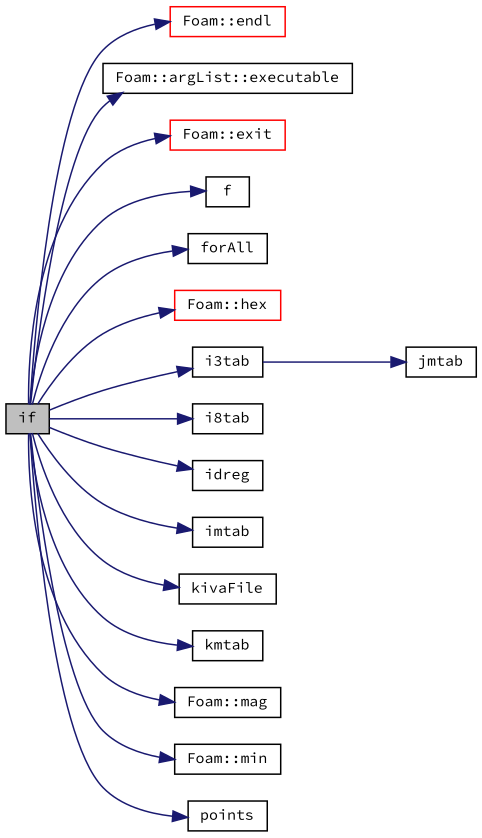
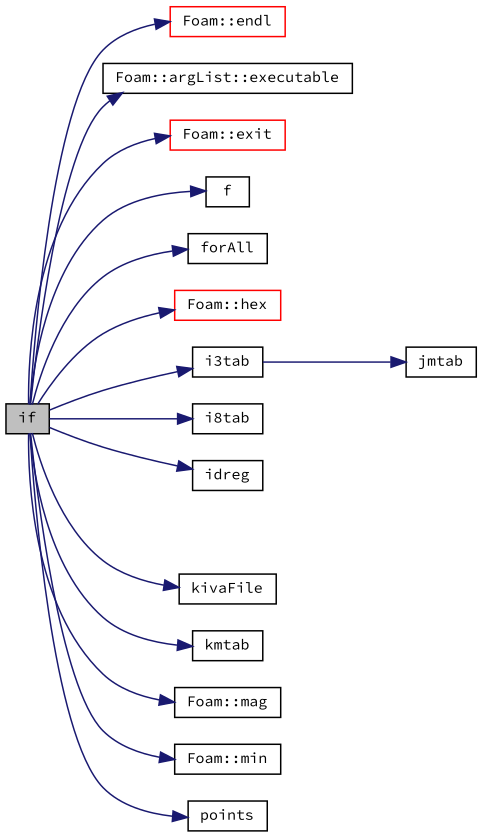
  digraph {
    fontname="Source Code Pro"
    rankdir=LR
    node [color=black fontname="Source Code Pro" fontsize=10 shape=record]
    edge [color=midnightblue fontname="Source Code Pro" fontsize=10 labelfontname=FreeSans labelfontsize=10 style=solid]
    n1 [fillcolor=grey75 fontcolor=black height=0.2 label=if style=filled width=0.4]
    n2 [color=red height=0.2 label="Foam::endl" width=0.4]
    n3 [height=0.2 label="Foam::argList::executable" width=0.4]
    n4 [color=red height=0.2 label="Foam::exit" width=0.4]
    n5 [height=0.2 label=f width=0.4]
    n6 [height=0.2 label=forAll width=0.4]
    n7 [color=red height=0.2 label="Foam::hex" width=0.4]
    n8 [height=0.2 label=i3tab width=0.4]
    n9 [height=0.2 label=i8tab width=0.4]
    n10 [height=0.2 label=idreg width=0.4]
-   n11 [height=0.2 label=imtab width=0.4]
    n12 [height=0.2 label=kivaFile width=0.4]
    n13 [height=0.2 label=kmtab width=0.4]
    n14 [height=0.2 label="Foam::mag" width=0.4]
    n15 [height=0.2 label="Foam::min" width=0.4]
    n16 [height=0.2 label=points width=0.4]
    n17 [height=0.2 label=jmtab width=0.4]
    n1 -> n2
    n1 -> n3
    n1 -> n4
    n1 -> n5
    n1 -> n6
    n1 -> n7
    n1 -> n8
    n1 -> n9
    n1 -> n10
-   n1 -> n11
    n1 -> n12
    n1 -> n13
    n1 -> n14
    n1 -> n15
    n1 -> n16
    n8 -> n17
  }
